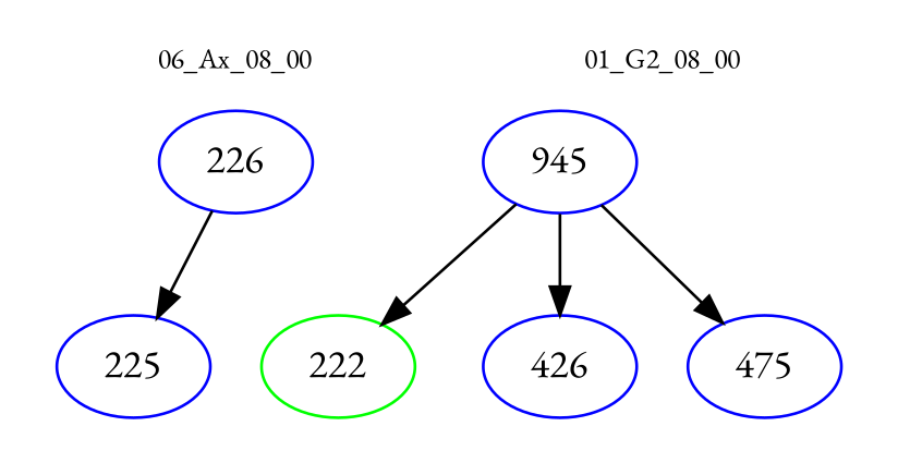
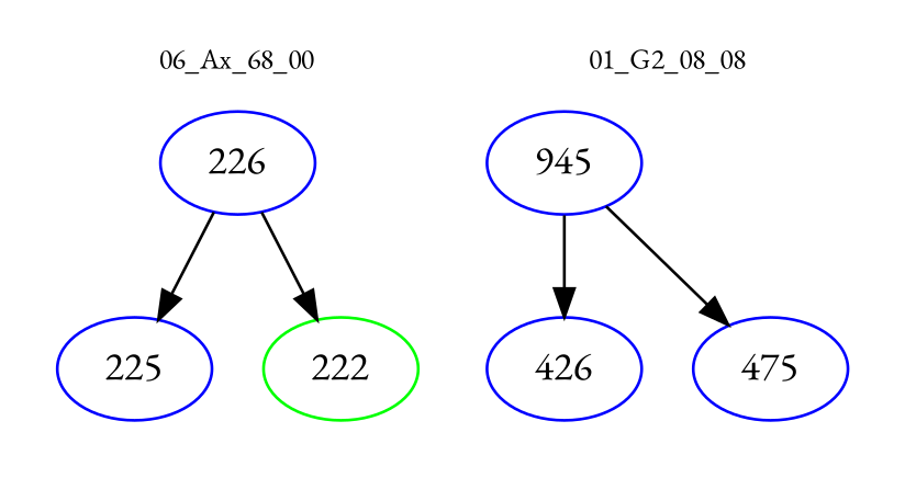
  digraph {
    fontname="EB Garamond"
    node [color=blue fontname="EB Garamond"]
    edge [color=black fontname="EB Garamond"]
    n1 [label=226]
    n2 [color=green label=222]
    n3 [label=225]
    n4 [label=945]
    n5 [label=426]
    n6 [label=475]
    subgraph cluster_1 {
      color=white
      fontsize=10
-     label="06_Ax_08_00"
+     label="06_Ax_68_00"
      n1
      n2
      n3
    }
    subgraph cluster_2 {
      color=white
      fontsize=10
-     label="01_G2_08_00"
+     label="01_G2_08_08"
      n4
      n5
      n6
    }
-   n4 -> n2
+   n1 -> n2
    n1 -> n3
    n4 -> n5
    n4 -> n6
  }
